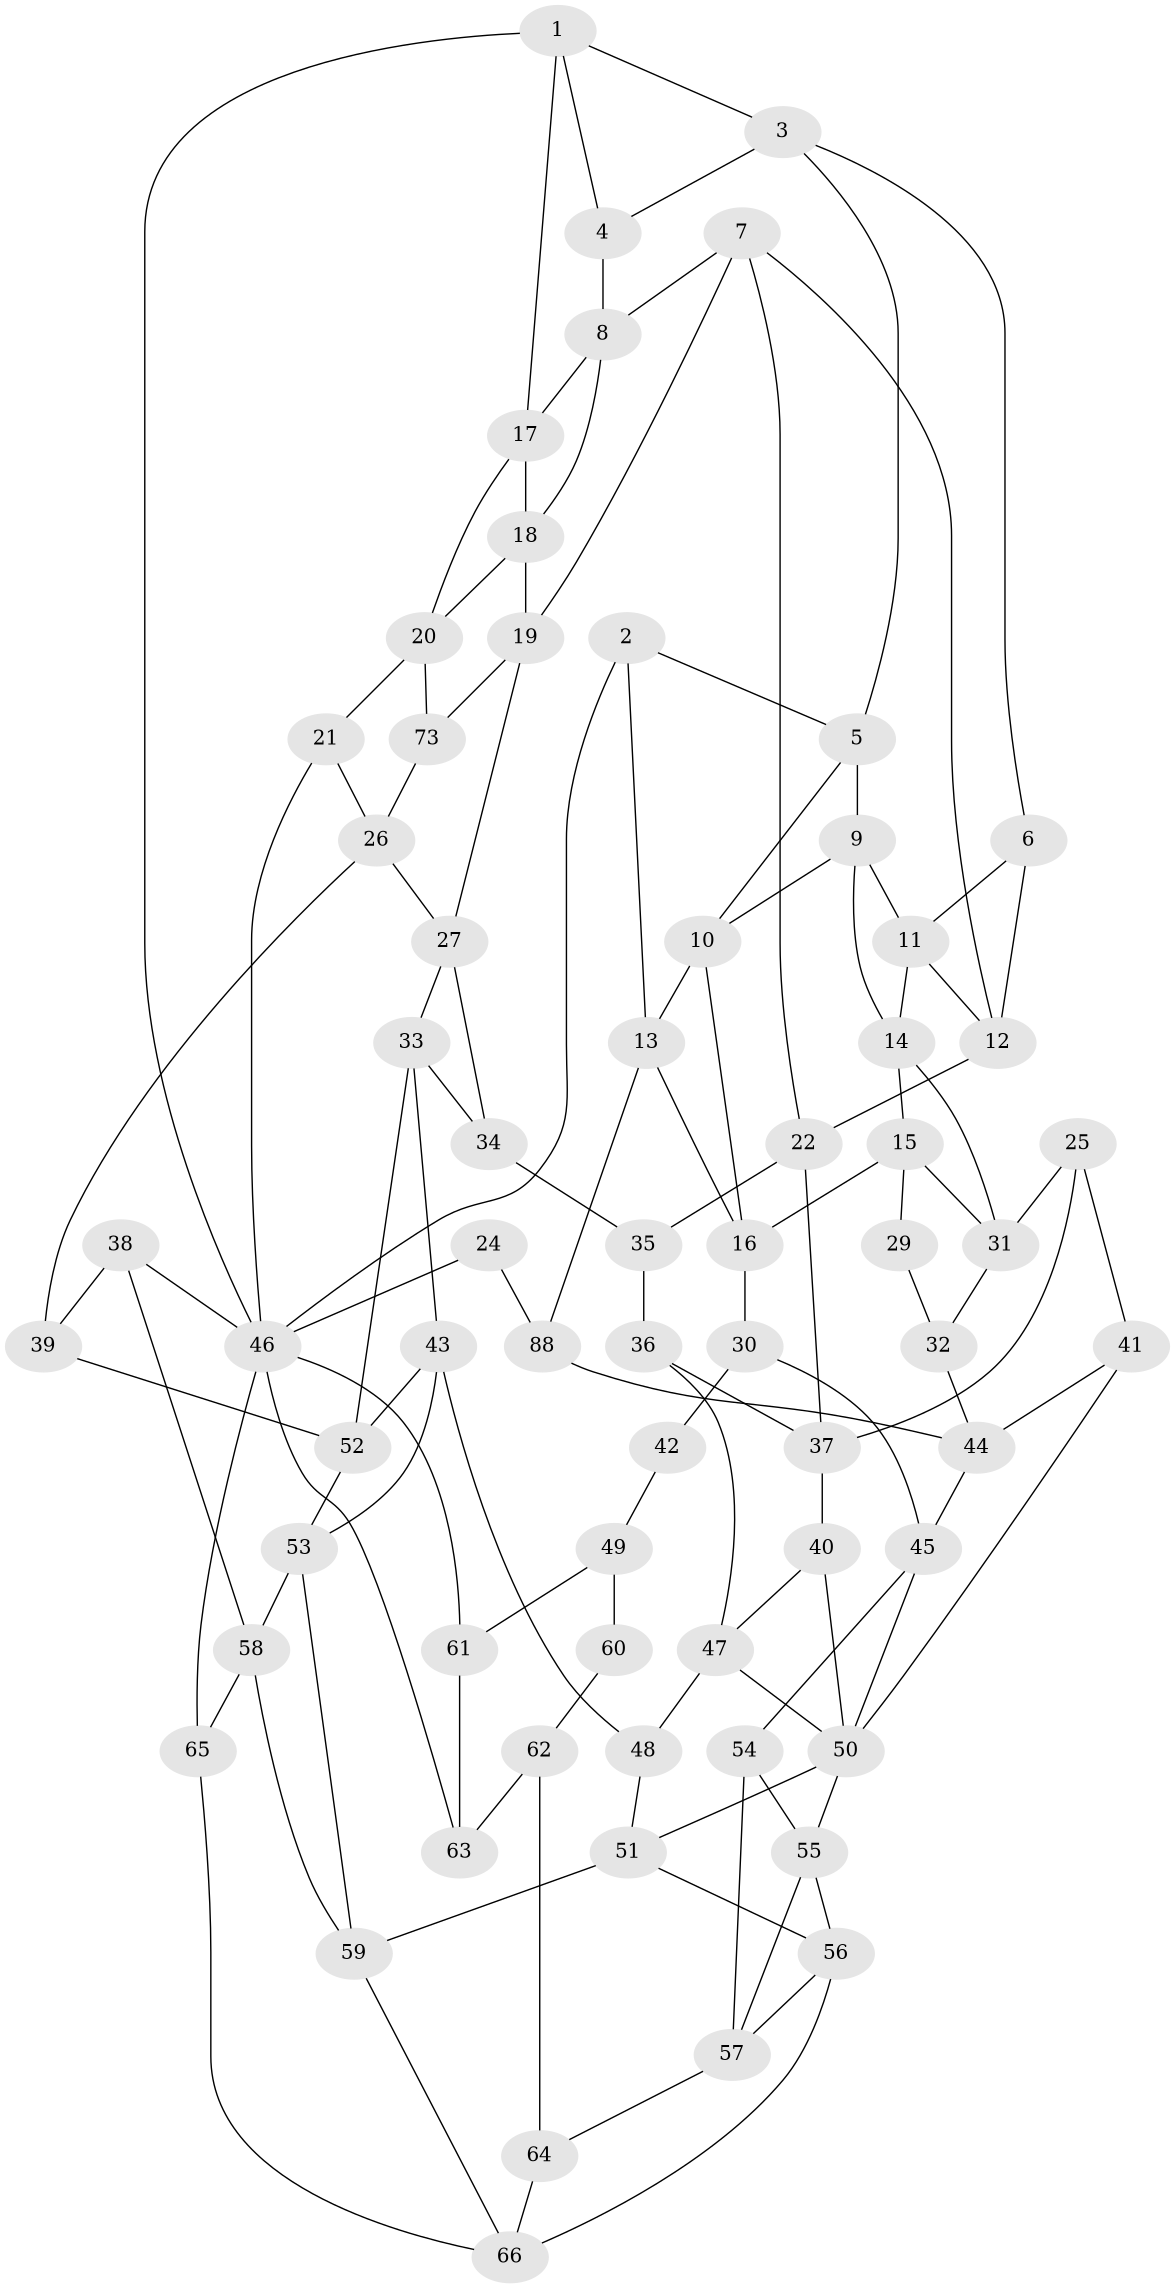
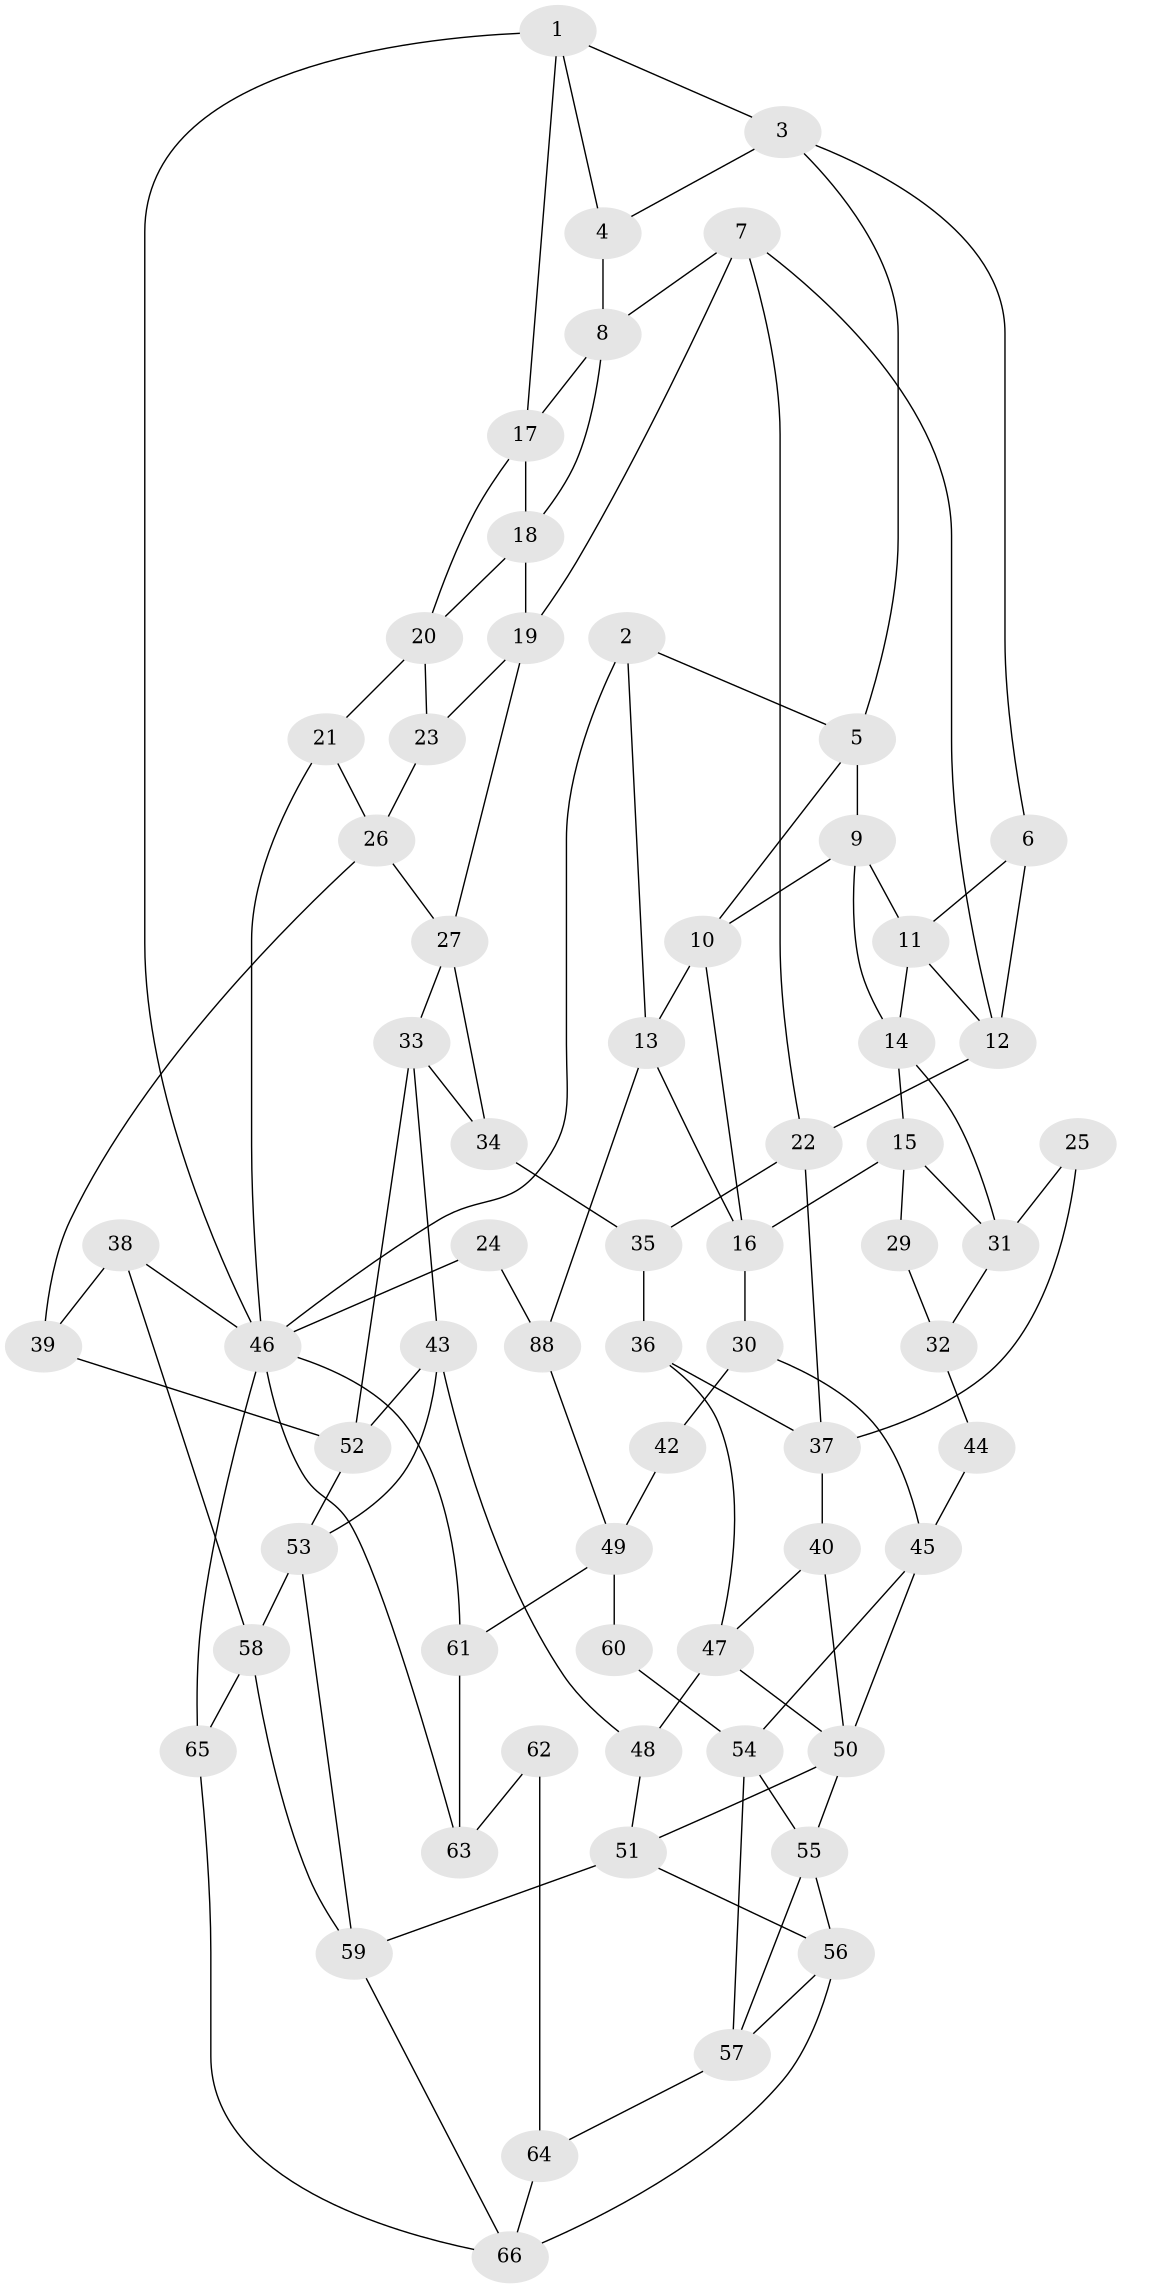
  graph {
    node [color=gray90 style=filled]
    edge [weight=1.0]
    1
    3
    4
    17
    46
    5
    6
    8
    18
    20
    61
    63
    65
    2
    13
    9
    10
    16
    n19 [label=88]
    11
    12
    14
    22
    7
    19
-   23 [label=73]
+   23
    27
    35
    37
    15
    31
    30
    49
    29
    32
    45
    42
    21
    26
    33
    34
    39
    52
    36
    40
    24
    25
-   41
    44
    50
    43
    60
    54
    48
    53
    47
    38
    58
    59
    51
    55
    57
    66
    56
    62
    64
    1 -- 3
    1 -- 4
    1 -- 17
    1 -- 46
    3 -- 4
    3 -- 5
    3 -- 6
    4 -- 8
    17 -- 18
    17 -- 20
    46 -- 61
    46 -- 63
    46 -- 65
    5 -- 9
    5 -- 10
    6 -- 11
    6 -- 12
    8 -- 17
    8 -- 18
    18 -- 20
    18 -- 19
    20 -- 23
    20 -- 21
    61 -- 63
    65 -- 66
    2 -- 46
    2 -- 5
    2 -- 13
    13 -- 16
    13 -- n19
    9 -- 10
    9 -- 11
    9 -- 14
    10 -- 13
    10 -- 16
    16 -- 30
-   n19 -- 44
+   n19 -- 49
    11 -- 12
    11 -- 14
    12 -- 22
    14 -- 15
    14 -- 31
    22 -- 35
    22 -- 37
    7 -- 8
    7 -- 12
    7 -- 22
    7 -- 19
    19 -- 23
    19 -- 27
    23 -- 26
    27 -- 33
    27 -- 34
    35 -- 36
    37 -- 40
    15 -- 16
    15 -- 31
    15 -- 29
    31 -- 32
    30 -- 45
    30 -- 42 [weight=2.0]
    49 -- 61
    49 -- 60 [weight=2.0]
    29 -- 32 [weight=2.0]
    32 -- 44
    45 -- 50
    45 -- 54
    42 -- 49 [weight=2.0]
    21 -- 46
    21 -- 26
    26 -- 27
    26 -- 39
    33 -- 34
    33 -- 52
    33 -- 43
    34 -- 35 [weight=2.0]
    39 -- 52
    52 -- 53
    36 -- 37
    36 -- 47
    40 -- 50
    40 -- 47
    24 -- 46
    24 -- n19 [weight=2.0]
    25 -- 37
    25 -- 31
-   25 -- 41
-   41 -- 44 [weight=2.0]
-   41 -- 50
    44 -- 45
    50 -- 51
    50 -- 55
    43 -- 52
    43 -- 48
    43 -- 53
-   60 -- 62
+   60 -- 54
    54 -- 55
    54 -- 57
    48 -- 51
    53 -- 58
    53 -- 59
    47 -- 50
    47 -- 48 [weight=3.0]
    38 -- 46
    38 -- 39
    38 -- 58
    58 -- 65
    58 -- 59
    59 -- 66
    51 -- 59
    51 -- 56
    55 -- 57
    55 -- 56
    57 -- 64
    56 -- 57
    56 -- 66
    62 -- 63
    62 -- 64 [weight=2.0]
    64 -- 66
  }
